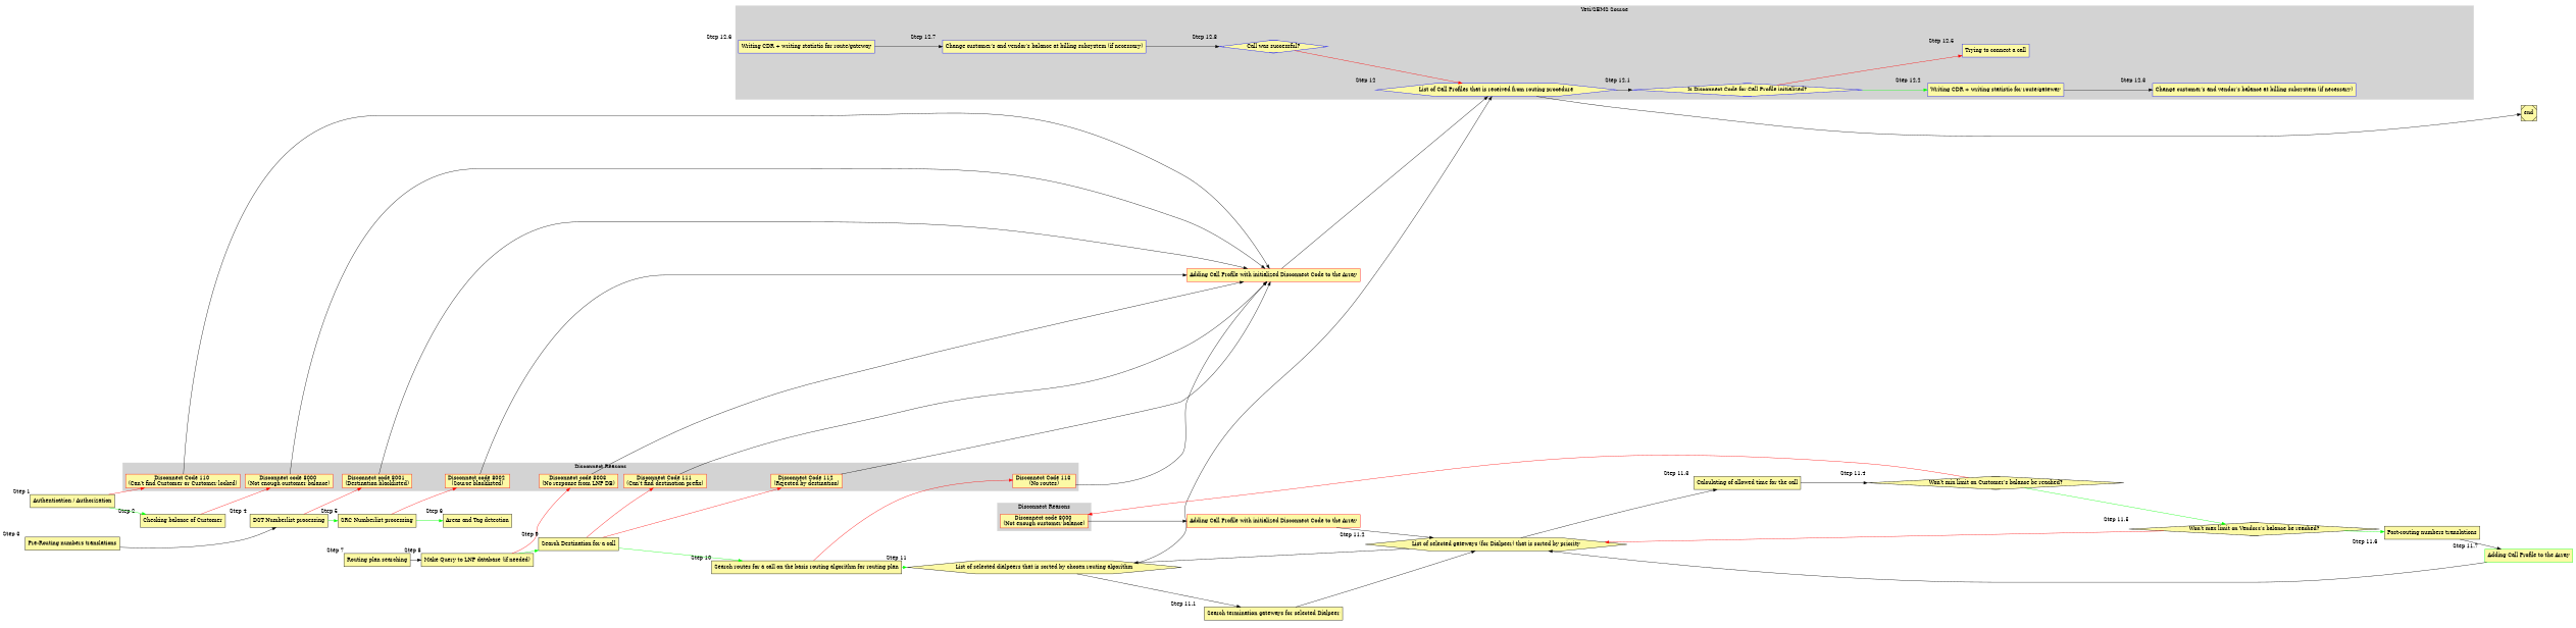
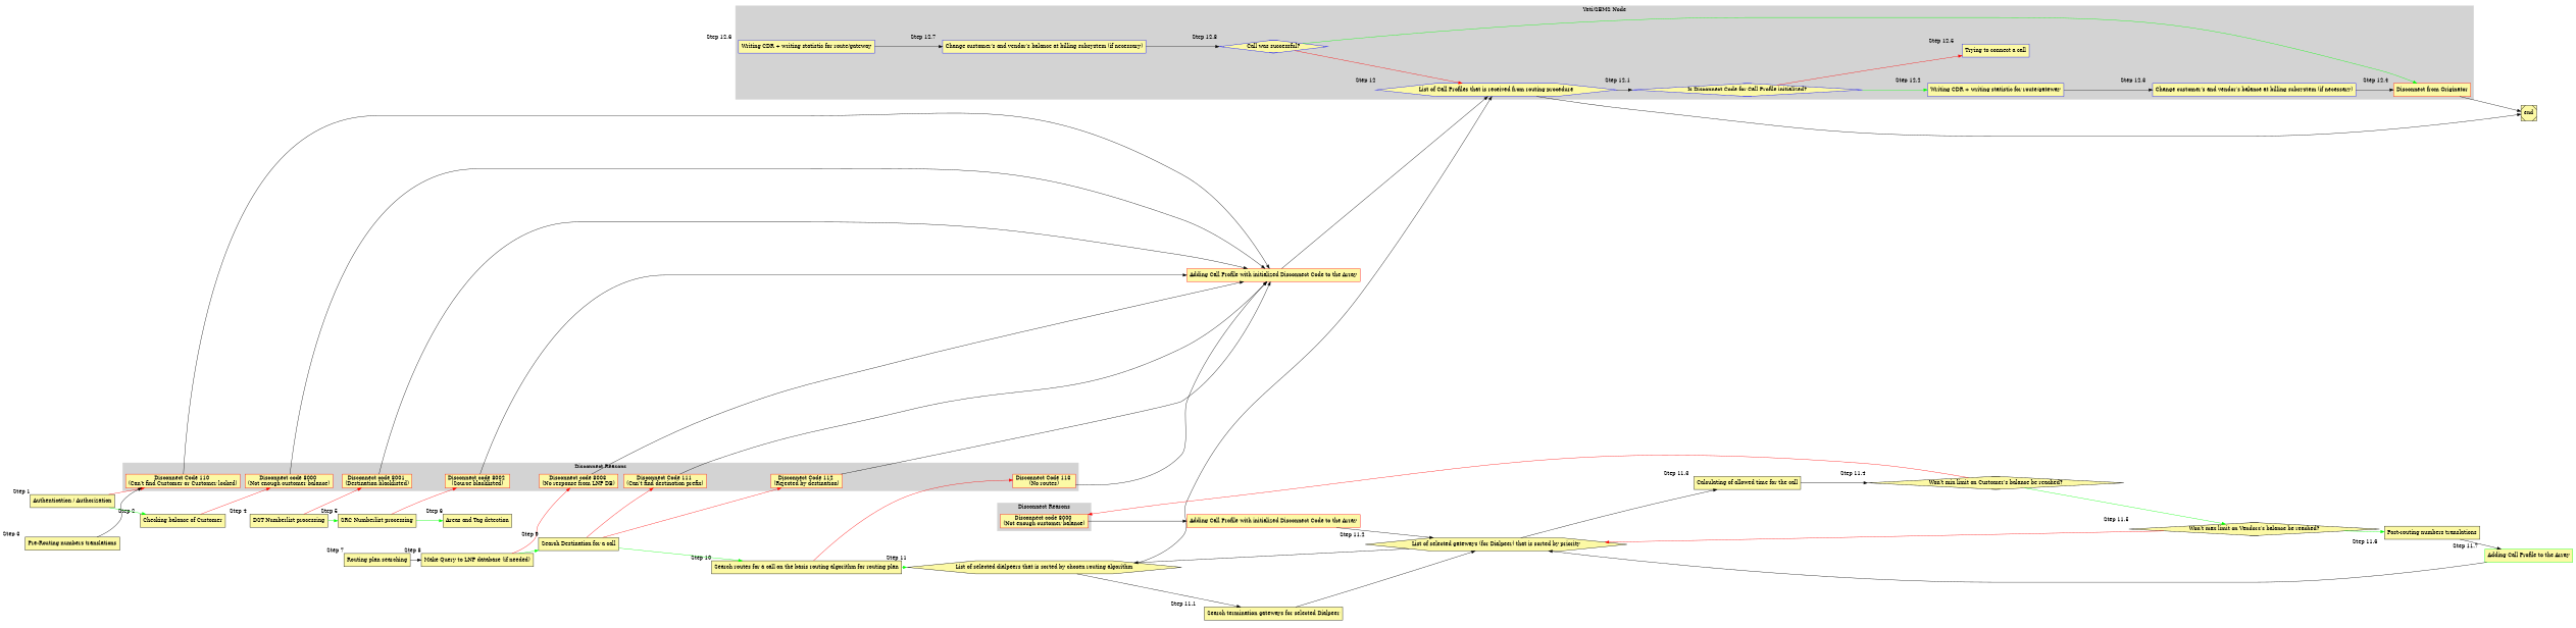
  digraph {
    mindist=0.5
    nodesep=1
    rankdir=LR
    ranksep=0.2
    node [fillcolor="#FCF9A5" shape=box sides=4 style=filled]
    edge [color=black]
    n1 [color=red label="Disconnect Code 110 \n(Can't find Customer or Customer locked)"]
    n2 [color=red label="Disconnect code 8000 \n(Not enough customer balance)"]
    n3 [color=red label="Disconnect code 8001 \n(Destination blacklisted)"]
    n4 [color=red label="Disconnect code 8002 \n(Source blacklisted)"]
    n5 [color=red label="Disconnect code 8003 \n(No response from LNP DB)"]
    n6 [color=red label="Disconnect Code 111 \n(Can't find destination prefix)"]
    n7 [color=red label="Disconnect Code 112 \n(Rejected by destination)"]
    n8 [color=red label="Disconnect Code 113 \n(No routes)"]
    n9 [color=red label="Disconnect code 8000 \n(Not enough customer balance)"]
    n10 [color=blue label="List of Call Profiles that is received from routing procedure" shape=hexagon xlabel="                Step 12" sides=""]
    n11 [color=blue label="Is Disconnect Code for Call Profile initialized?" shape=Mdiamond xlabel="           Step 12.1 " sides=""]
    n12 [color=blue label="Writing CDR + writing statistic for route/gateway" xlabel="Step 12.2    "]
    n13 [color=blue label="Trying to connect a call" xlabel="\nStep 12.5     "]
    n14 [color=blue label="Change customer's and vendor's balance at billing subsystem (if necessary)" xlabel="Step 12.3    "]
+   n15 [color=red label="Disconnect from Originator" xlabel="       Step 12.4   "]
    n16 [color=blue label="Writing CDR + writing statistic for route/gateway" xlabel="Step 12.6    "]
    n17 [color=blue label="Change customer's and vendor's balance at billing subsystem (if necessary)" xlabel="Step 12.7    "]
    n18 [color=blue label="Call was successful?" shape=Mdiamond xlabel="           Step 12.8 " sides=""]
    n19 [color=red label="Adding Call Profile with initialized Disconnect Code to the Array"]
    n20 [color=red label="Adding Call Profile with initialized Disconnect Code to the Array"]
    end [shape=Msquare sides=""]
    n22 [label="List of selected gateways (for Dialpeer) that is sorted by priority" shape=hexagon xlabel="                Step 11.2" sides=""]
    n23 [label="List of selected dialpeers that is sorted by chosen routing algorithm" shape=hexagon xlabel="                Step 11" sides=""]
    n24 [label="Calculating of allowed time for the call" xlabel="Step 11.3   "]
    n25 [label="Authentication / Authorization" xlabel="Step 1"]
    n26 [label="Checking balance of Customer" xlabel="Step 2   "]
    n27 [label="Pre-Routing numbers translations" xlabel="Step 3   "]
    n28 [label="DST Numberlist processing" xlabel="Step 4  "]
    n29 [label="SRC Numberlist processing" xlabel="Step 5"]
    n30 [label="Areas and Tag detection" xlabel="Step 6"]
    n31 [label="Routing plan searching" xlabel="Step 7"]
    n32 [label="Make Query to LNP database (if needed)" xlabel="Step 8"]
    n33 [label="Search Destination for a call" xlabel="              Step 9"]
    n34 [label="Search routes for a call on the basis routing algorithm for routing plan" xlabel="           Step 10"]
    n35 [label="Search termination gateways for selected Dialpeer" xlabel="Step 11.1     "]
    n36 [label="Won't min limit on Customer's balance be reached?" shape=Mdiamond xlabel="           Step 11.4 " sides=""]
    n37 [label="Won't max limit on Vendors's balance be reached?" shape=Mdiamond xlabel="                 Step 11.5" sides=""]
    n38 [label="Post-routing numbers translations" xlabel="Step 11.6    "]
    n39 [color=green label="Adding Call Profile to the Array" xlabel="Step 11.7    "]
    subgraph cluster_1 {
      color=lightgrey
      label="Disconnect Reasons"
      style=filled
      n1
      n2
      n3
      n4
      n5
      n6
      n7
      n8
    }
    subgraph cluster_2 {
      color=lightgrey
      label="Disconnect Reasons"
      style=filled
      n9
    }
    subgraph cluster_3 {
      color=lightgrey
-     label="Yeti/SEMS Source"
+     label="Yeti/SEMS Node"
      style=filled
      n10
      n11
      n12
      n13
      n14
+     n15
      n16
      n17
      n18
    }
    n1 -> n2 [style=invis color=""]
    n1 -> n19
    n2 -> n3 [style=invis color=""]
    n2 -> n19
    n3 -> n4 [style=invis color=""]
    n3 -> n19
    n4 -> n5 [style=invis color=""]
    n4 -> n19
    n5 -> n6 [style=invis color=""]
    n5 -> n19
    n6 -> n7 [style=invis color=""]
    n6 -> n19
    n7 -> n8 [style=invis color=""]
    n7 -> n19
    n8 -> n19
    n9 -> n20
    n10 -> n11
    n10 -> end
    n11 -> n12 [color=green]
    n11 -> n13 [color=red]
    n12 -> n14
+   n14 -> n15
+   n15 -> end
    n16 -> n17
    n17 -> n18
    n18 -> n10 [color=red]
+   n18 -> n15 [color=green]
    n19 -> n10
    n20 -> n22
    n22 -> n23
    n22 -> n24
    n23 -> n10
    n23 -> n35
    n24 -> n36
    n25 -> n1 [color=red]
    n25 -> n26 [color=green]
    n26 -> n2 [color=red]
-   n27 -> n28
+   n27 -> n1
    n28 -> n3 [color=red]
    n28 -> n29 [color=green]
    n29 -> n4 [color=red]
    n29 -> n30 [color=green]
    n31 -> n32
    n32 -> n5 [color=red]
    n32 -> n33 [color=green]
    n33 -> n6 [color=red]
    n33 -> n7 [color=red]
    n33 -> n34 [color=green]
    n34 -> n8 [color=red]
    n34 -> n23 [color=green]
    n35 -> n22
    n36 -> n9 [color=red]
    n36 -> n37 [color=green]
    n37 -> n22 [color=red]
    n37 -> n38 [color=green]
    n38 -> n39
    n39 -> n22
  }
